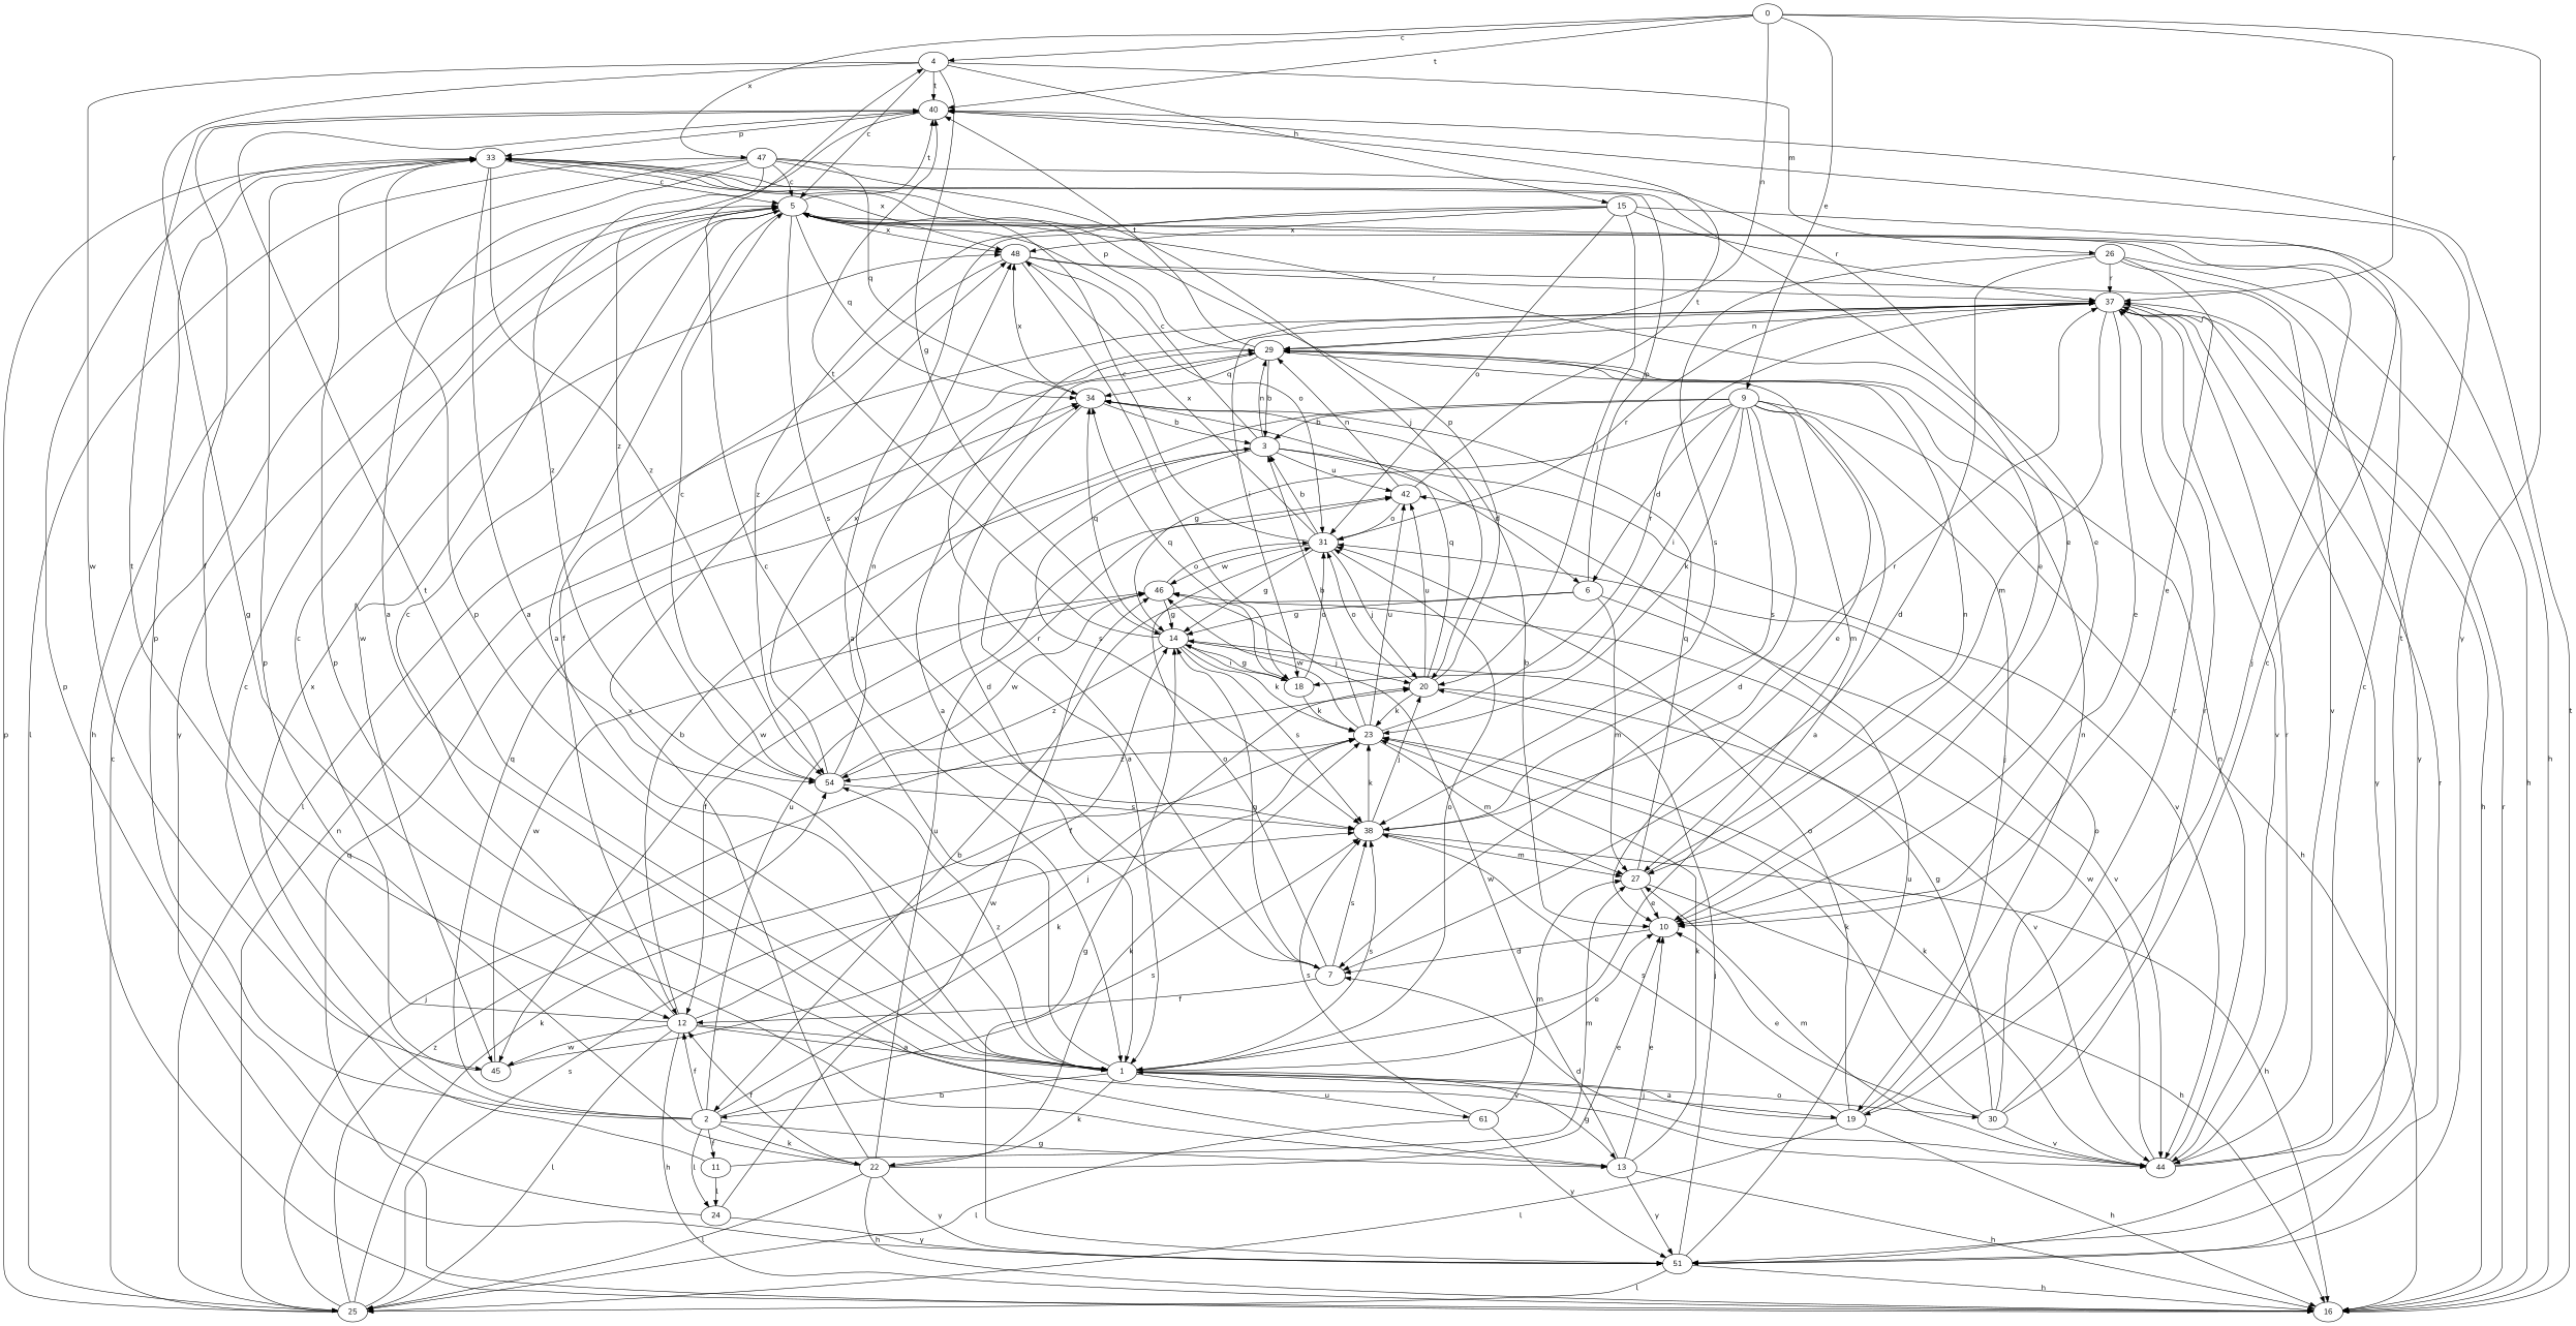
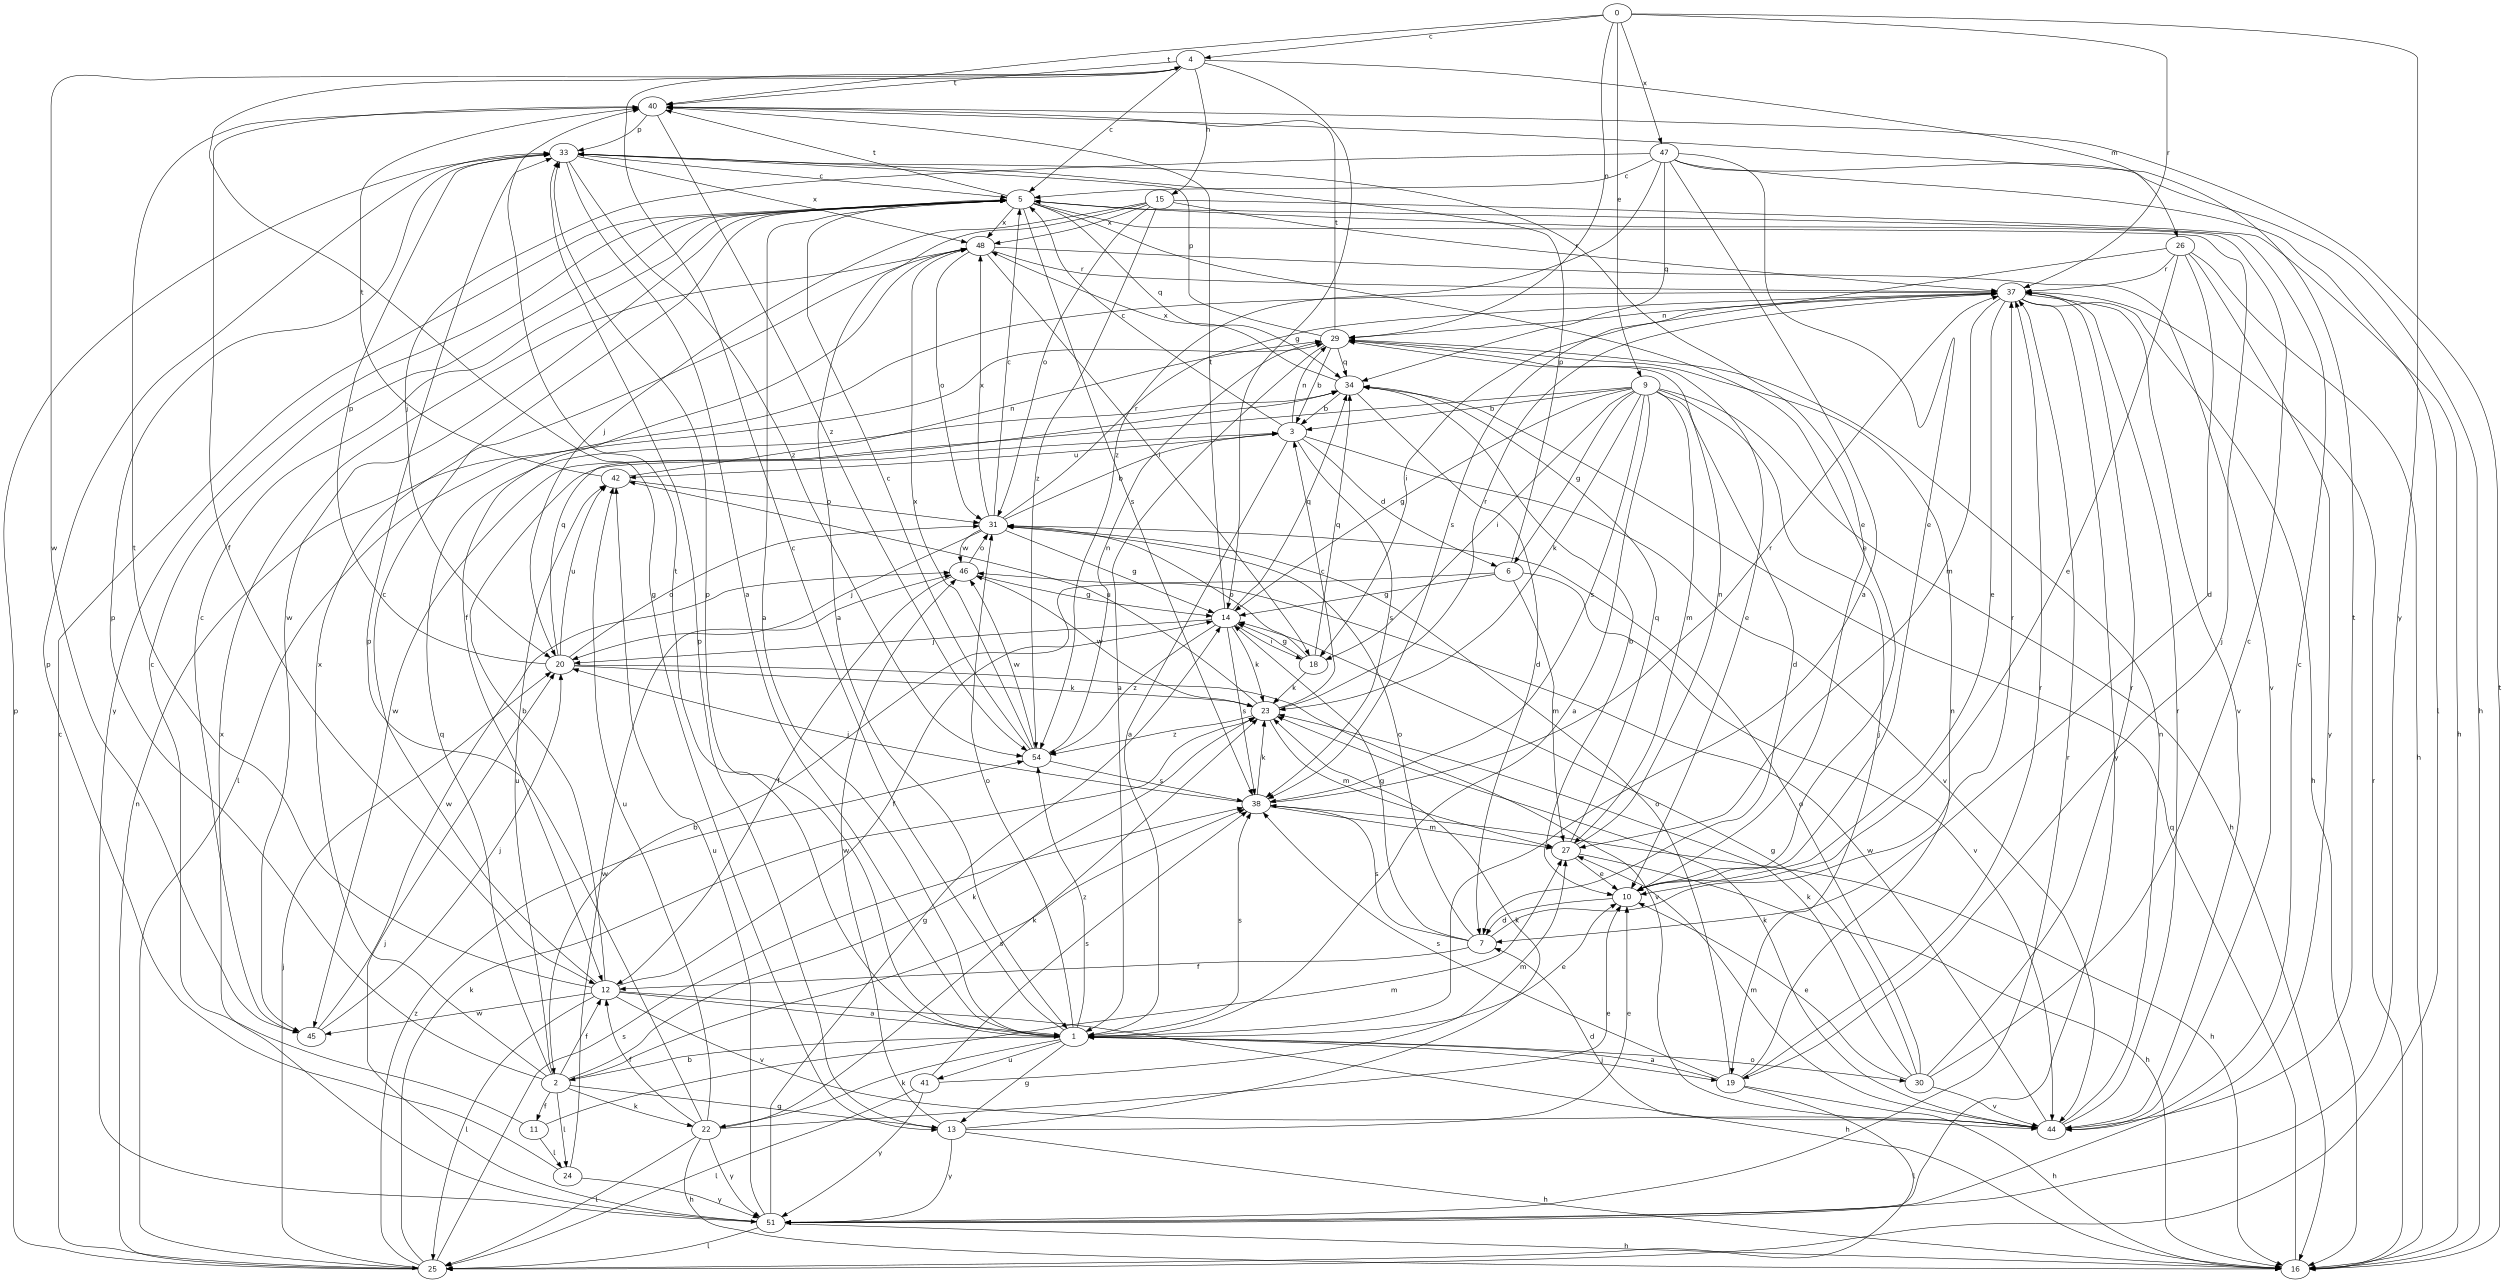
  strict digraph {
    fontname=Nunito
    node [fontname=Nunito]
    edge [fontname=Nunito]
    0
    4
    9
    29
    37
    40
    47
    51
    13
    5
    14
    15
    26
    45
    1
    19
    38
    23
    3
    6
    27
    7
    16
    18
    10
    33
    34
    44
    25
    54
    12
    20
    42
    48
    2
    22
    30
    31
-   41 [label=61]
+   41
    11
    24
    46
    0 -> 4 [label=c]
    0 -> 9 [label=e]
    0 -> 29 [label=n]
    0 -> 37 [label=r]
    0 -> 40 [label=t]
    0 -> 47 [label=x]
    0 -> 51 [label=y]
    4 -> 40 [label=t]
    4 -> 13 [label=g]
    4 -> 5 [label=c]
    4 -> 14 [label=g]
    4 -> 15 [label=h]
    4 -> 26 [label=m]
    4 -> 45 [label=w]
    9 -> 14 [label=g]
    9 -> 45 [label=w]
    9 -> 1 [label=a]
    9 -> 19 [label=j]
    9 -> 38 [label=s]
    9 -> 23 [label=k]
    9 -> 3 [label=b]
-   9 -> 6 [label=d]
+   9 -> 6 [label=g]
    9 -> 27 [label=m]
    9 -> 7 [label=d]
    9 -> 16 [label=h]
    9 -> 18 [label=i]
    29 -> 40 [label=t]
    29 -> 1 [label=a]
    29 -> 3 [label=b]
    29 -> 10 [label=e]
    29 -> 33 [label=p]
    29 -> 34 [label=q]
    37 -> 29 [label=n]
    37 -> 51 [label=y]
    37 -> 27 [label=m]
    37 -> 16 [label=h]
    37 -> 18 [label=i]
    37 -> 10 [label=e]
    37 -> 44 [label=v]
    37 -> 25 [label=l]
    40 -> 33 [label=p]
    40 -> 54 [label=z]
    40 -> 12 [label=f]
    47 -> 5 [label=c]
    47 -> 1 [label=a]
    47 -> 16 [label=h]
    47 -> 10 [label=e]
    47 -> 34 [label=q]
    47 -> 25 [label=l]
    47 -> 54 [label=z]
    47 -> 20 [label=j]
    51 -> 37 [label=r]
    51 -> 14 [label=g]
    51 -> 16 [label=h]
    51 -> 25 [label=l]
    51 -> 20 [label=j]
    51 -> 42 [label=u]
-   22 -> 48 [label=x]
+   51 -> 48 [label=x]
    13 -> 51 [label=y]
    13 -> 23 [label=k]
    13 -> 16 [label=h]
    13 -> 10 [label=e]
    13 -> 33 [label=p]
    13 -> 46 [label=w]
    5 -> 40 [label=t]
    5 -> 51 [label=y]
    5 -> 45 [label=w]
    5 -> 1 [label=a]
    5 -> 19 [label=j]
    5 -> 38 [label=s]
    5 -> 10 [label=e]
    5 -> 34 [label=q]
    5 -> 48 [label=x]
    14 -> 40 [label=t]
    14 -> 38 [label=s]
    14 -> 23 [label=k]
    14 -> 18 [label=i]
    14 -> 34 [label=q]
    14 -> 54 [label=z]
    14 -> 20 [label=j]
    15 -> 37 [label=r]
    15 -> 1 [label=a]
    15 -> 16 [label=h]
    15 -> 54 [label=z]
    15 -> 20 [label=j]
    15 -> 48 [label=x]
    15 -> 31 [label=o]
    26 -> 37 [label=r]
    26 -> 51 [label=y]
    26 -> 38 [label=s]
    26 -> 7 [label=d]
    26 -> 16 [label=h]
    26 -> 10 [label=e]
    45 -> 5 [label=c]
    45 -> 20 [label=j]
    45 -> 46 [label=w]
    1 -> 4 [label=c]
    1 -> 40 [label=t]
    1 -> 13 [label=g]
    1 -> 19 [label=j]
    1 -> 38 [label=s]
    1 -> 10 [label=e]
    1 -> 33 [label=p]
    1 -> 54 [label=z]
    1 -> 2 [label=b]
    1 -> 22 [label=k]
    1 -> 30 [label=o]
    1 -> 31 [label=o]
    1 -> 41 [label=u]
    19 -> 29 [label=n]
    19 -> 37 [label=r]
    19 -> 1 [label=a]
    19 -> 38 [label=s]
    19 -> 16 [label=h]
    19 -> 25 [label=l]
    19 -> 31 [label=o]
    38 -> 37 [label=r]
    38 -> 23 [label=k]
    38 -> 27 [label=m]
    38 -> 16 [label=h]
    38 -> 20 [label=j]
    23 -> 37 [label=r]
-   23 -> 3 [label=b]
+   23 -> 3 [label=c]
    23 -> 27 [label=m]
    23 -> 54 [label=z]
    23 -> 42 [label=u]
    23 -> 46 [label=w]
    3 -> 29 [label=n]
    3 -> 5 [label=c]
    3 -> 1 [label=a]
    3 -> 38 [label=s]
    3 -> 6 [label=d]
    3 -> 44 [label=v]
    3 -> 42 [label=u]
    6 -> 14 [label=g]
    6 -> 27 [label=m]
    6 -> 33 [label=p]
    6 -> 44 [label=v]
    6 -> 2 [label=b]
    27 -> 29 [label=n]
    27 -> 16 [label=h]
    27 -> 10 [label=e]
    27 -> 34 [label=q]
    7 -> 37 [label=r]
    7 -> 14 [label=g]
    7 -> 38 [label=s]
    7 -> 12 [label=f]
    7 -> 31 [label=o]
    16 -> 37 [label=r]
    16 -> 40 [label=t]
    16 -> 34 [label=q]
    18 -> 14 [label=g]
    18 -> 23 [label=k]
    18 -> 34 [label=q]
    18 -> 31 [label=o]
    10 -> 7 [label=d]
    33 -> 5 [label=c]
    33 -> 1 [label=a]
    33 -> 10 [label=e]
    33 -> 54 [label=z]
    33 -> 48 [label=x]
    34 -> 3 [label=b]
    34 -> 7 [label=d]
    34 -> 10 [label=b]
    34 -> 48 [label=x]
    44 -> 29 [label=n]
    44 -> 37 [label=r]
    44 -> 40 [label=t]
    44 -> 5 [label=c]
    44 -> 23 [label=k]
    44 -> 27 [label=m]
    44 -> 7 [label=d]
    44 -> 46 [label=w]
    25 -> 29 [label=n]
    25 -> 5 [label=c]
    25 -> 38 [label=s]
    25 -> 23 [label=k]
    25 -> 33 [label=p]
    25 -> 54 [label=z]
    25 -> 20 [label=j]
    54 -> 29 [label=n]
    54 -> 5 [label=c]
    54 -> 38 [label=s]
    54 -> 48 [label=x]
    54 -> 46 [label=w]
    12 -> 40 [label=t]
    12 -> 5 [label=c]
    12 -> 14 [label=f]
    12 -> 45 [label=w]
    12 -> 1 [label=a]
    12 -> 3 [label=b]
    12 -> 16 [label=h]
    12 -> 44 [label=v]
    12 -> 25 [label=l]
    20 -> 23 [label=k]
    20 -> 33 [label=p]
    20 -> 34 [label=q]
    20 -> 44 [label=v]
    20 -> 42 [label=u]
    20 -> 31 [label=o]
    42 -> 29 [label=n]
    42 -> 40 [label=t]
    42 -> 31 [label=o]
    48 -> 37 [label=r]
    48 -> 18 [label=i]
    48 -> 44 [label=v]
    48 -> 12 [label=f]
    48 -> 31 [label=o]
    2 -> 13 [label=g]
    2 -> 38 [label=s]
    2 -> 23 [label=k]
    2 -> 33 [label=p]
    2 -> 34 [label=q]
    2 -> 12 [label=f]
    2 -> 42 [label=u]
    2 -> 48 [label=x]
    2 -> 22 [label=k]
    2 -> 11 [label=f]
    2 -> 24 [label=l]
    22 -> 51 [label=y]
    22 -> 23 [label=k]
    22 -> 16 [label=h]
    22 -> 10 [label=e]
    22 -> 33 [label=p]
    22 -> 25 [label=l]
    22 -> 12 [label=f]
    22 -> 42 [label=u]
    30 -> 37 [label=r]
    30 -> 5 [label=c]
    30 -> 14 [label=g]
    30 -> 23 [label=k]
    30 -> 10 [label=e]
    30 -> 44 [label=v]
    30 -> 31 [label=o]
    31 -> 37 [label=r]
    31 -> 5 [label=c]
    31 -> 14 [label=g]
    31 -> 3 [label=b]
    31 -> 20 [label=j]
    31 -> 48 [label=x]
    31 -> 46 [label=w]
    41 -> 51 [label=y]
    41 -> 38 [label=s]
    41 -> 27 [label=m]
    41 -> 25 [label=l]
    11 -> 5 [label=c]
    11 -> 27 [label=m]
    11 -> 24 [label=l]
    24 -> 51 [label=y]
    24 -> 33 [label=p]
    24 -> 46 [label=w]
    46 -> 14 [label=g]
    46 -> 12 [label=f]
    46 -> 31 [label=o]
  }
